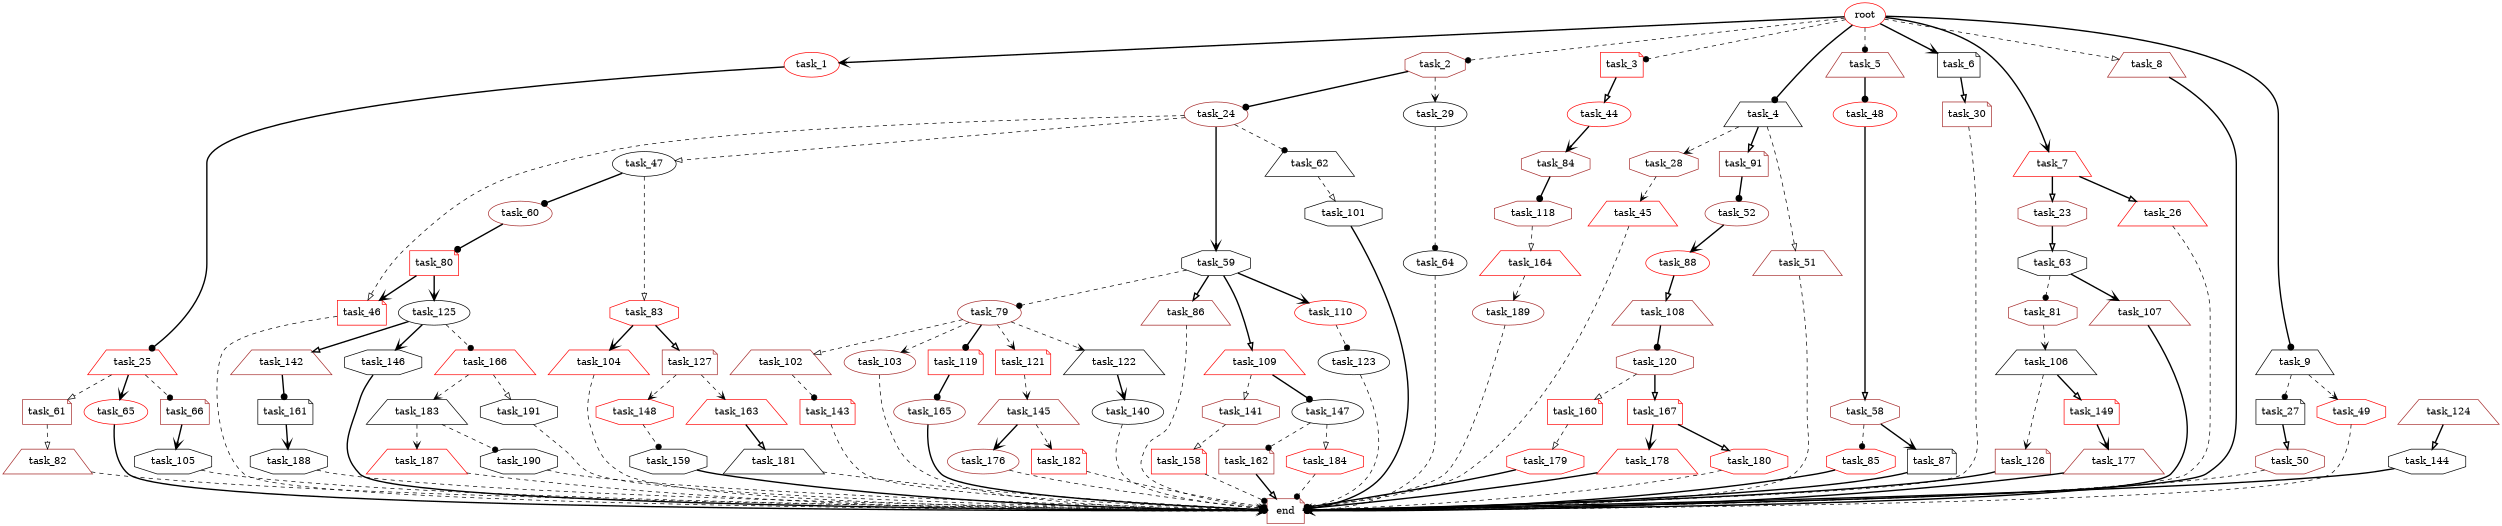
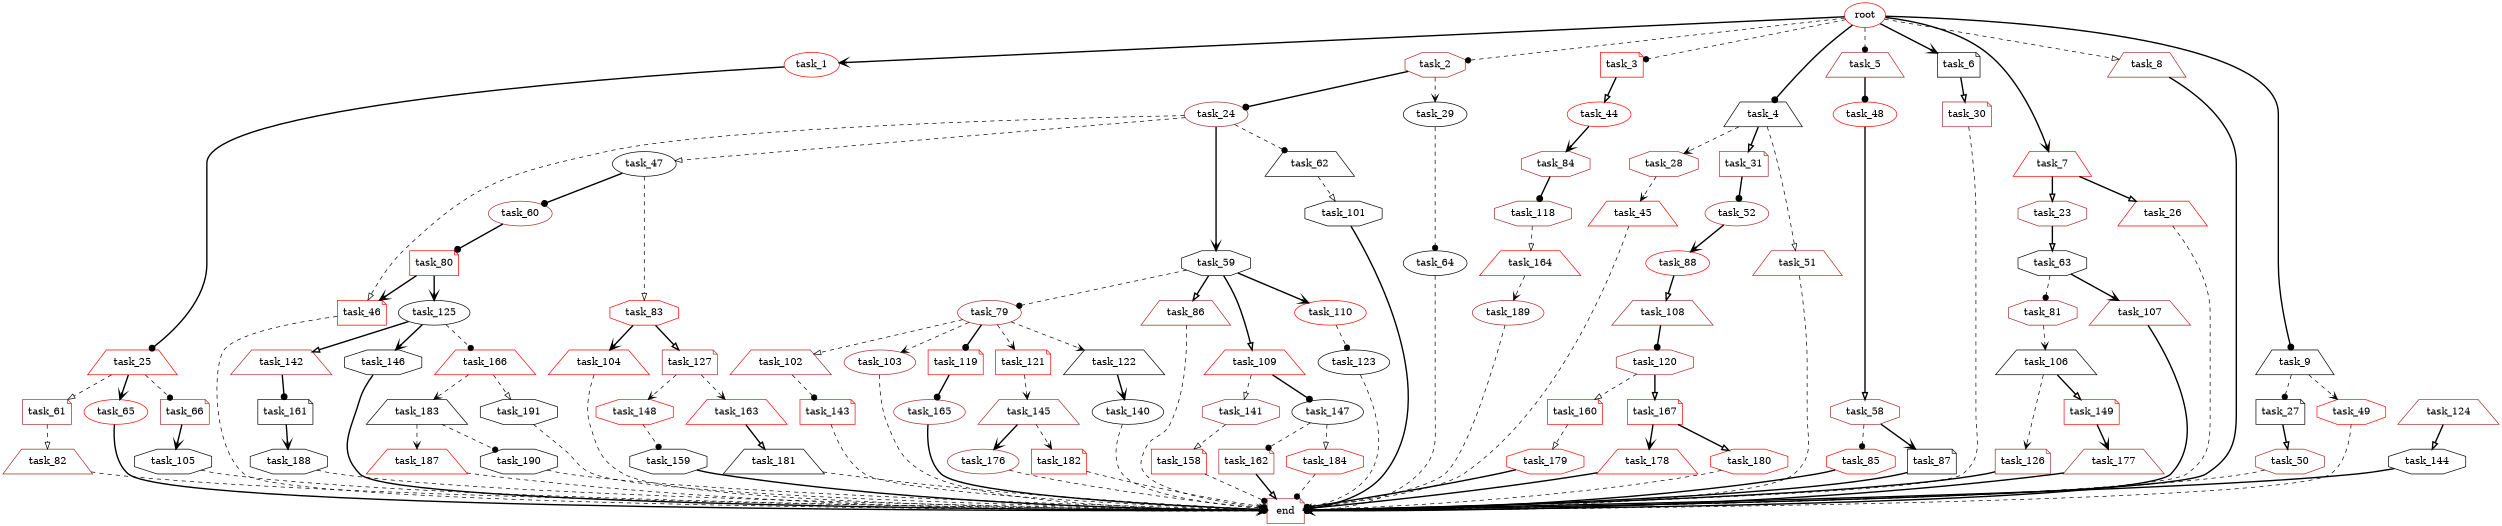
  digraph {
    node [color=brown shape=trapezium]
    edge [arrowhead=onormal style=dashed]
    root [color=red shape=ellipse]
    task_1 [color=red shape=ellipse]
    task_2 [shape=octagon]
    task_3 [color=red shape=note]
    task_4 [color=black]
    task_5
    task_6 [color=black shape=note]
    task_7 [color=red]
    task_8
    task_9 [color=black]
    task_25 [color=red]
    task_24 [shape=ellipse]
    task_29 [color=black shape=ellipse]
    task_44 [color=red shape=ellipse]
    task_28 [shape=octagon]
-   task_31 [shape=note label=task_91]
+   task_31 [shape=note]
    task_51
    task_48 [color=red shape=ellipse]
    task_30 [shape=note]
    task_23 [shape=octagon]
    task_26 [color=red]
    end [shape=note]
    task_27 [color=black shape=note]
    task_49 [color=red shape=octagon]
    task_61 [shape=note]
    task_65 [color=red shape=ellipse]
    task_66 [shape=note]
    task_46 [color=red shape=note]
    task_47 [color=black shape=ellipse]
    task_59 [color=black shape=octagon]
    task_62 [color=black]
    task_64 [color=black shape=ellipse]
    task_84 [shape=octagon]
    task_45 [color=red]
    task_52 [shape=ellipse]
    task_58 [shape=octagon]
    task_63 [color=black shape=octagon]
    task_50 [shape=octagon]
    task_81 [shape=octagon]
    task_107
    task_60 [shape=ellipse]
    task_83 [color=red shape=octagon]
    task_79 [shape=ellipse]
    task_86
    task_109 [color=red]
    task_110 [color=red shape=ellipse]
    task_101 [color=black shape=octagon]
    task_82
    task_105 [color=black shape=octagon]
    task_88 [color=red shape=ellipse]
    task_118 [shape=octagon]
    task_80 [color=red shape=note]
    task_104 [color=red]
    task_127 [shape=note]
    task_85 [color=red shape=octagon]
    task_87 [color=black shape=note]
    task_108
    task_102
    task_103 [shape=ellipse]
    task_119 [color=red shape=note]
    task_121 [color=red shape=note]
    task_122 [color=black]
    task_141 [shape=octagon]
    task_147 [color=black shape=ellipse]
    task_123 [color=black shape=ellipse]
    task_125 [color=black shape=ellipse]
    task_106 [color=black]
    task_143 [color=red shape=note]
    task_165 [shape=ellipse]
    task_145
    task_140 [color=black shape=ellipse]
    task_144 [color=black shape=octagon]
    task_124
    task_142
    task_146 [color=black shape=octagon]
    task_166 [color=red]
    task_126 [shape=note]
    task_149 [color=red shape=note]
    task_148 [color=red shape=octagon]
    task_163 [color=red]
    task_164 [color=red]
    task_120 [shape=octagon]
    task_177
    task_160 [color=red shape=note]
    task_167 [color=red shape=note]
    task_158 [color=red shape=note]
    task_162 [shape=note]
    task_184 [color=red shape=octagon]
    task_189 [shape=ellipse]
    task_179 [color=red shape=octagon]
    task_178 [color=red]
    task_180 [color=red shape=octagon]
    task_176 [shape=ellipse]
    task_182 [color=red shape=note]
    task_161 [color=black shape=note]
    task_183 [color=black]
    task_191 [color=black shape=octagon]
    task_159 [color=black shape=octagon]
    task_181 [color=black]
    task_188 [color=black shape=octagon]
    task_187 [color=red]
    task_190 [color=black shape=octagon]
    root -> task_1 [arrowhead=vee style=bold]
    root -> task_2 [arrowhead=dot]
    root -> task_3 [arrowhead=dot]
    root -> task_4 [arrowhead=dot style=bold]
    root -> task_5 [arrowhead=dot]
    root -> task_6 [arrowhead=vee style=bold]
    root -> task_7 [arrowhead=vee style=bold]
    root -> task_8
    root -> task_9 [arrowhead=dot style=bold]
    task_1 -> task_25 [arrowhead=dot style=bold]
    task_2 -> task_24 [arrowhead=dot style=bold]
    task_2 -> task_29 [arrowhead=vee]
    task_3 -> task_44 [style=bold]
    task_4 -> task_28 [arrowhead=vee]
    task_4 -> task_31 [style=bold]
    task_4 -> task_51
    task_5 -> task_48 [arrowhead=dot style=bold]
    task_6 -> task_30 [style=bold]
    task_7 -> task_23 [style=bold]
    task_7 -> task_26 [style=bold]
    task_8 -> end [style=bold]
    task_9 -> task_27 [arrowhead=dot]
    task_9 -> task_49 [arrowhead=vee]
    task_25 -> task_61
    task_25 -> task_65 [arrowhead=vee style=bold]
    task_25 -> task_66 [arrowhead=dot]
    task_24 -> task_46
    task_24 -> task_47
    task_24 -> task_59 [arrowhead=vee style=bold]
    task_24 -> task_62 [arrowhead=dot]
    task_29 -> task_64 [arrowhead=dot]
    task_44 -> task_84 [arrowhead=vee style=bold]
    task_28 -> task_45 [arrowhead=vee]
    task_31 -> task_52 [arrowhead=dot style=bold]
    task_51 -> end
    task_48 -> task_58 [style=bold]
    task_30 -> end [arrowhead=dot]
    task_23 -> task_63 [style=bold]
    task_26 -> end [arrowhead=vee]
    task_27 -> task_50 [style=bold]
    task_49 -> end [arrowhead=dot]
    task_61 -> task_82
    task_65 -> end [arrowhead=vee style=bold]
    task_66 -> task_105 [arrowhead=vee style=bold]
    task_46 -> end
    task_47 -> task_60 [arrowhead=dot style=bold]
    task_47 -> task_83
    task_59 -> task_79 [arrowhead=dot]
    task_59 -> task_86 [style=bold]
    task_59 -> task_109 [style=bold]
    task_59 -> task_110 [arrowhead=vee style=bold]
    task_62 -> task_101
    task_64 -> end [arrowhead=dot]
    task_84 -> task_118 [arrowhead=dot style=bold]
    task_45 -> end
    task_52 -> task_88 [arrowhead=vee style=bold]
    task_58 -> task_85 [arrowhead=dot]
    task_58 -> task_87 [arrowhead=vee style=bold]
    task_63 -> task_81 [arrowhead=dot]
    task_63 -> task_107 [arrowhead=vee style=bold]
    task_50 -> end
    task_81 -> task_106 [arrowhead=vee]
    task_107 -> end [arrowhead=vee style=bold]
    task_60 -> task_80 [arrowhead=dot style=bold]
    task_83 -> task_104 [arrowhead=vee style=bold]
    task_83 -> task_127 [style=bold]
    task_79 -> task_102
    task_79 -> task_103 [arrowhead=vee]
    task_79 -> task_119 [arrowhead=dot style=bold]
    task_79 -> task_121 [arrowhead=vee]
    task_79 -> task_122 [arrowhead=vee]
    task_86 -> end [arrowhead=vee]
    task_109 -> task_141
    task_109 -> task_147 [arrowhead=dot style=bold]
    task_110 -> task_123 [arrowhead=dot]
    task_101 -> end [style=bold]
    task_82 -> end [arrowhead=dot]
    task_105 -> end
    task_88 -> task_108 [style=bold]
    task_118 -> task_164
    task_80 -> task_46 [arrowhead=vee style=bold]
    task_80 -> task_125 [arrowhead=vee style=bold]
    task_104 -> end
    task_127 -> task_148 [arrowhead=vee]
    task_127 -> task_163 [arrowhead=vee]
    task_85 -> end [arrowhead=dot style=bold]
    task_87 -> end [style=bold]
    task_108 -> task_120 [arrowhead=dot style=bold]
    task_102 -> task_143 [arrowhead=dot]
    task_103 -> end [arrowhead=vee]
    task_119 -> task_165 [arrowhead=dot style=bold]
    task_121 -> task_145 [arrowhead=vee]
    task_122 -> task_140 [arrowhead=vee style=bold]
    task_141 -> task_158
    task_147 -> task_162 [arrowhead=dot]
    task_147 -> task_184
    task_123 -> end [arrowhead=dot]
    task_125 -> task_142 [style=bold]
    task_125 -> task_146 [arrowhead=vee style=bold]
    task_125 -> task_166 [arrowhead=dot]
    task_106 -> task_126 [arrowhead=vee]
    task_106 -> task_149 [style=bold]
    task_143 -> end [arrowhead=dot]
    task_165 -> end [arrowhead=vee style=bold]
    task_145 -> task_176 [arrowhead=vee style=bold]
    task_145 -> task_182 [arrowhead=vee]
    task_140 -> end [arrowhead=dot]
    task_144 -> end [style=bold]
    task_124 -> task_144 [style=bold]
    task_142 -> task_161 [arrowhead=dot style=bold]
    task_146 -> end [arrowhead=dot style=bold]
    task_166 -> task_183 [arrowhead=vee]
    task_166 -> task_191
    task_126 -> end [arrowhead=vee style=bold]
    task_149 -> task_177 [arrowhead=vee style=bold]
    task_148 -> task_159 [arrowhead=dot]
    task_163 -> task_181 [style=bold]
    task_164 -> task_189 [arrowhead=vee]
    task_120 -> task_160
    task_120 -> task_167 [style=bold]
    task_177 -> end [arrowhead=dot style=bold]
    task_160 -> task_179
    task_167 -> task_178 [arrowhead=vee style=bold]
    task_167 -> task_180 [style=bold]
    task_158 -> end [arrowhead=dot]
    task_162 -> end [style=bold]
    task_184 -> end [arrowhead=dot]
    task_189 -> end [arrowhead=vee]
    task_179 -> end [arrowhead=dot style=bold]
    task_178 -> end [style=bold]
    task_180 -> end [arrowhead=dot]
    task_176 -> end [arrowhead=vee]
    task_182 -> end [arrowhead=dot]
    task_161 -> task_188 [arrowhead=vee style=bold]
    task_183 -> task_187 [arrowhead=vee]
    task_183 -> task_190 [arrowhead=dot]
    task_191 -> end [arrowhead=dot]
    task_159 -> end [style=bold]
    task_181 -> end
    task_188 -> end [arrowhead=vee]
    task_187 -> end
    task_190 -> end [arrowhead=vee]
  }
